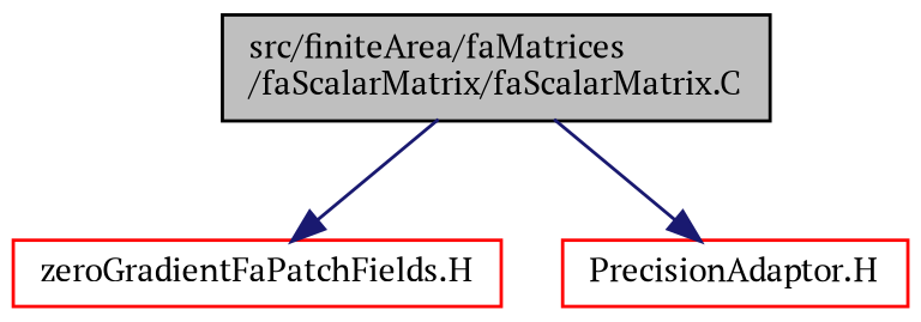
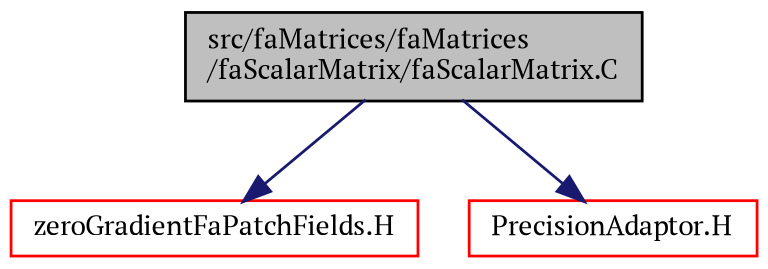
  digraph {
    fontname="PT Serif"
    node [color=red fontname="PT Serif" fontsize=10 shape=record]
    edge [color=midnightblue fontname="PT Serif" fontsize=10 labelfontname=Helvetica labelfontsize=10 style=solid]
-   n1 [color=black fillcolor=grey75 fontcolor=black height=0.2 label="src/finiteArea/faMatrices\l/faScalarMatrix/faScalarMatrix.C" style=filled width=0.4]
+   n1 [color=black fillcolor=grey75 fontcolor=black height=0.2 label="src/faMatrices/faMatrices\l/faScalarMatrix/faScalarMatrix.C" style=filled width=0.4]
    n2 [height=0.2 label="zeroGradientFaPatchFields.H" width=0.4]
    n3 [height=0.2 label="PrecisionAdaptor.H" width=0.4]
    n1 -> n2
    n1 -> n3
  }
